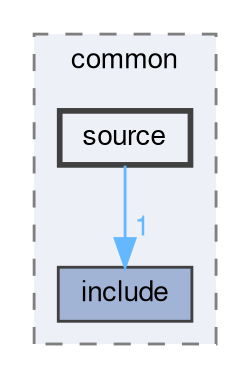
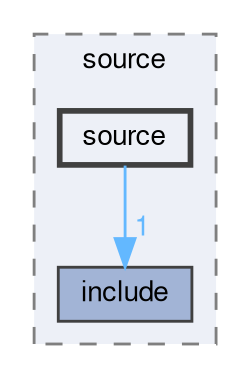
  digraph {
    compound=true
    node [color=grey25 fontname=FreeSans fontsize=10 shape=box]
    n1 [fillcolor="#a2b4d6" height=0.2 label=include style=filled width=0.4]
    n2 [fillcolor="#edf0f7" height=0.2 label=source style="filled,bold" width=0.4]
    subgraph cluster_1 {
      bgcolor="#edf0f7"
      fontname=FreeSans
      fontsize=10
-     label=common
+     label=source
      pencolor=grey50
      style="filled,dashed"
      n1
      n2
    }
    n2 -> n1 [color=steelblue1 fontcolor=steelblue1 fontname=FreeSans fontsize=10 headlabel=1 labeldistance=1.5 labelfontname=FreeSans labelfontsize=10]
  }
